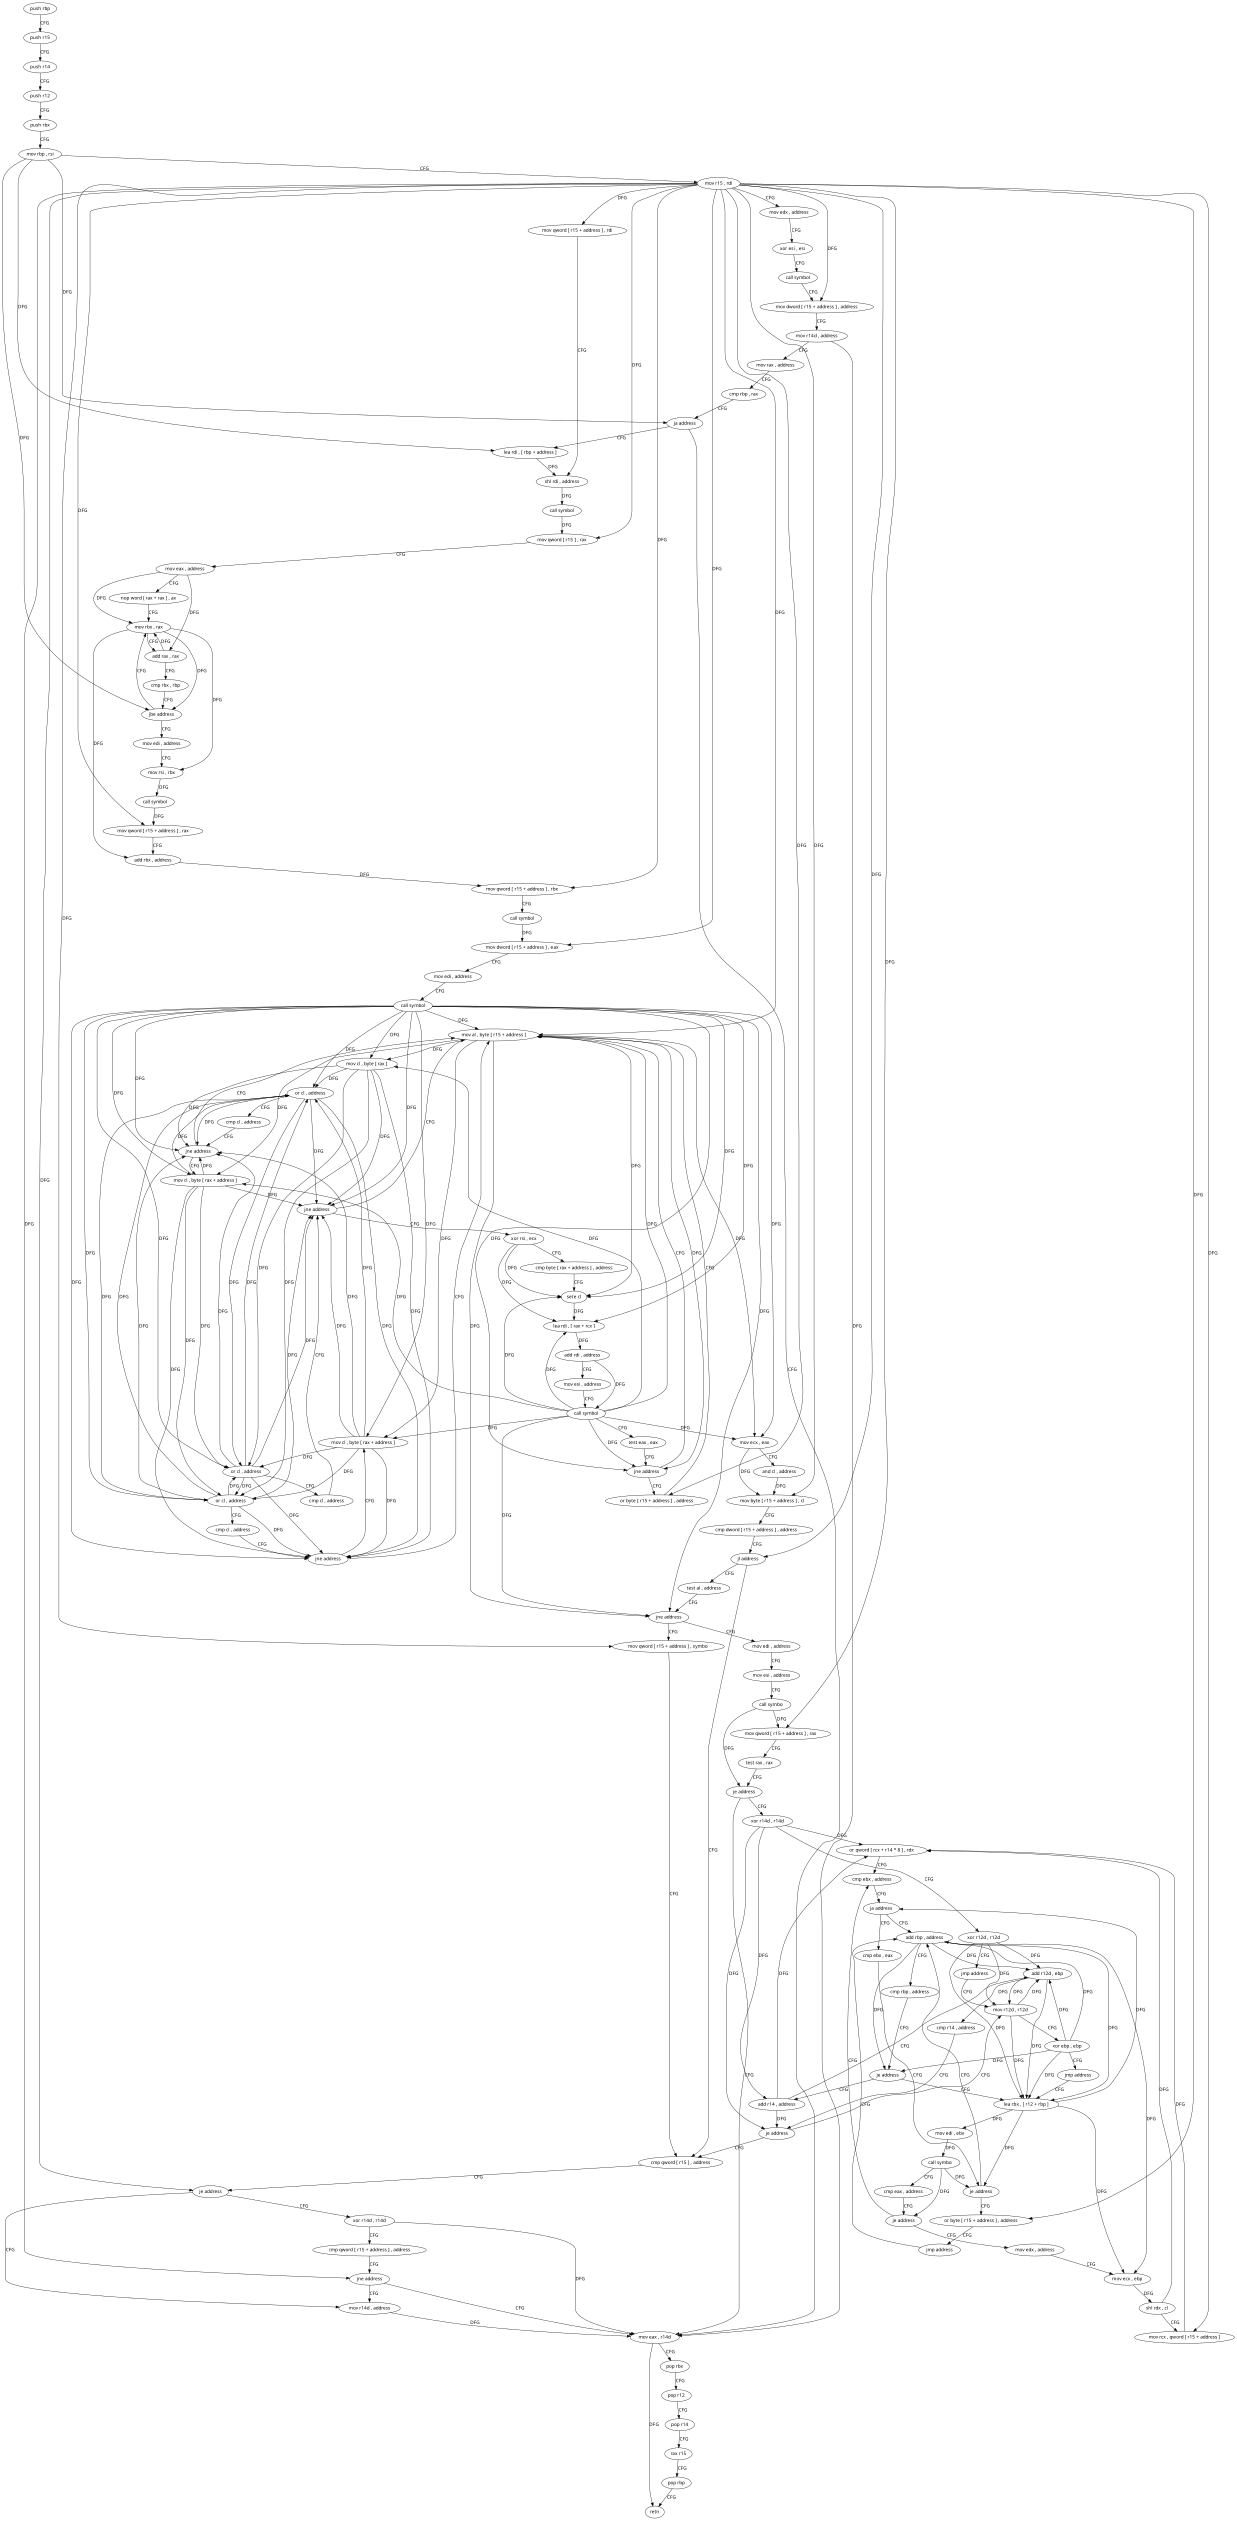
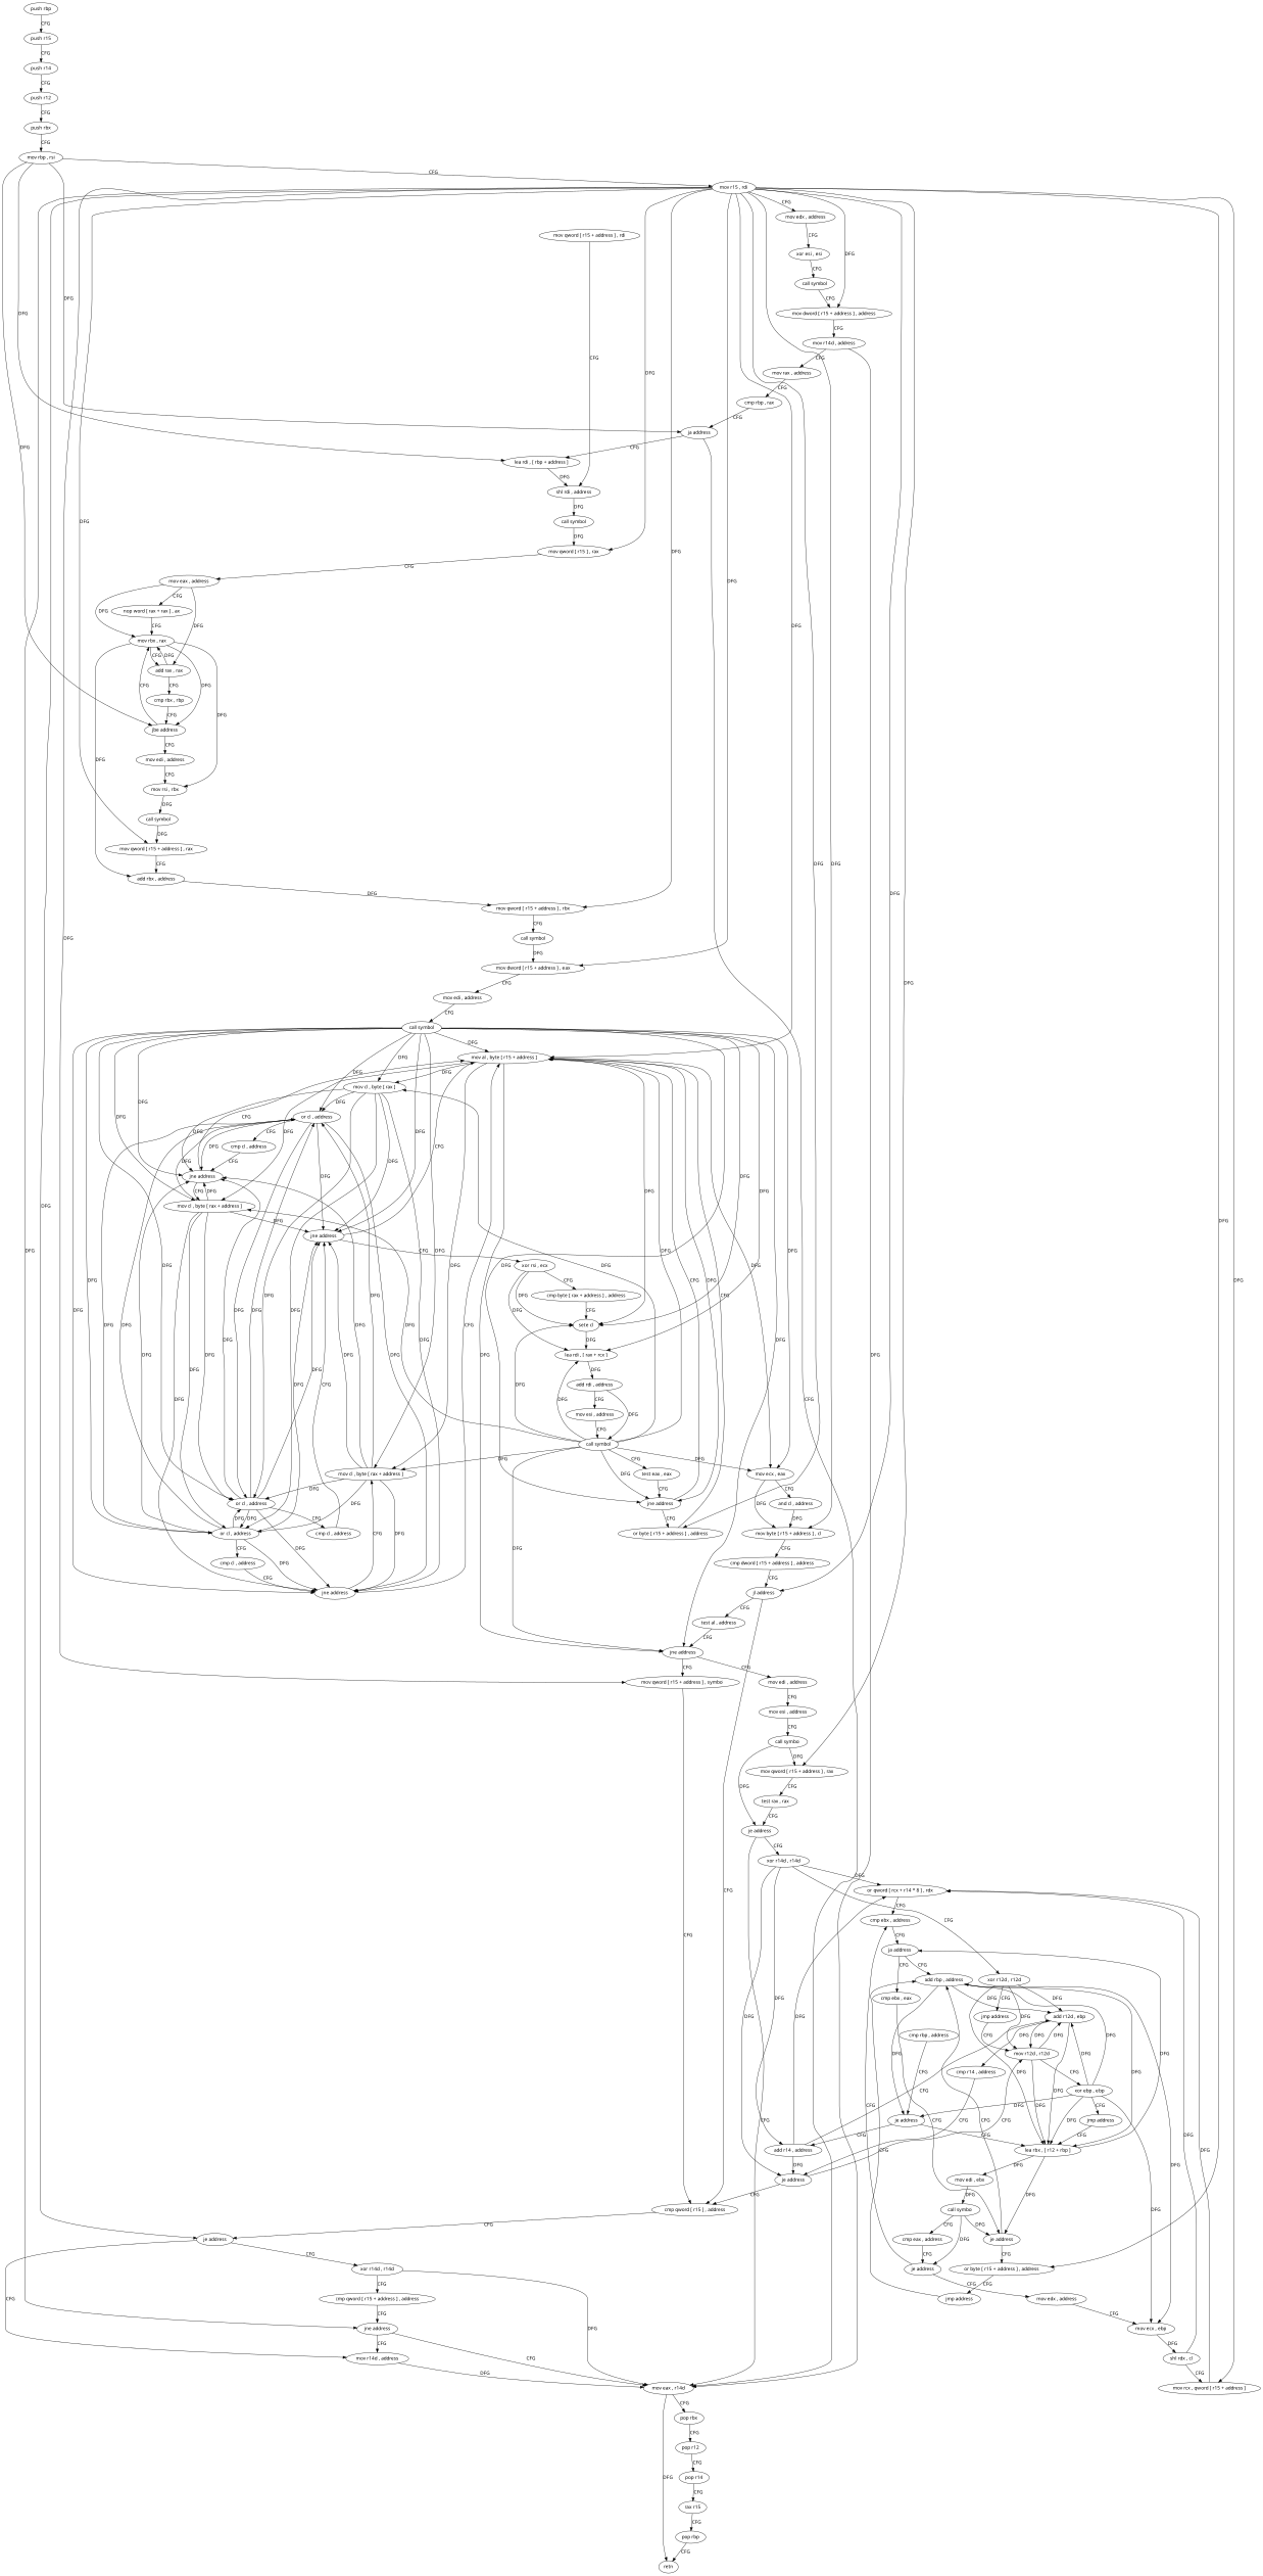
  digraph {
    fontname="Noto Sans"
    node [fontname="Noto Sans"]
    edge [fontname="Noto Sans"]
    n1 [label="push rbp"]
    n2 [label="push r15"]
    n3 [label="push r14"]
    n4 [label="push r12"]
    n5 [label="push rbx"]
    n6 [label="mov rbp , rsi"]
    n7 [label="mov r15 , rdi"]
    n8 [label="ja address"]
    n9 [label="lea rdi , [ rbp + address ]"]
    n10 [label="jbe address"]
    n11 [label="mov edx , address"]
    n12 [label="mov dword [ r15 + address ] , address"]
    n13 [label="mov qword [ r15 + address ] , rdi"]
    n14 [label="mov qword [ r15 ] , rax"]
    n15 [label="mov qword [ r15 + address ] , rax"]
    n16 [label="mov qword [ r15 + address ] , rbx"]
    n17 [label="mov dword [ r15 + address ] , eax"]
    n18 [label="mov al , byte [ r15 + address ]"]
    n19 [label="mov byte [ r15 + address ] , cl"]
    n20 [label="jl address"]
    n21 [label="je address"]
    n22 [label="mov qword [ r15 + address ] , symbol"]
    n23 [label="jne address"]
    n24 [label="mov qword [ r15 + address ] , rax"]
    n25 [label="or byte [ r15 + address ] , address"]
    n26 [label="mov rcx , qword [ r15 + address ]"]
    n27 [label="or byte [ r15 + address ] , address"]
    n28 [label="mov eax , r14d"]
    n29 [label="shl rdi , address"]
    n30 [label="mov rbx , rax"]
    n31 [label="mov edi , address"]
    n32 [label="xor esi , esi"]
    n33 [label="mov r14d , address"]
    n34 [label="mov eax , address"]
    n35 [label="add rbx , address"]
    n36 [label="call symbol"]
    n37 [label="mov edi , address"]
    n38 [label="mov cl , byte [ rax ]"]
    n39 [label="mov cl , byte [ rax + address ]"]
    n40 [label="mov ecx , eax"]
    n41 [label="mov cl , byte [ rax + address ]"]
    n42 [label="jne address"]
    n43 [label="sete cl"]
    n44 [label="jne address"]
    n45 [label="cmp dword [ r15 + address ] , address"]
    n46 [label="cmp qword [ r15 ] , address"]
    n47 [label="test al , address"]
    n48 [label="mov r14d , address"]
    n49 [label="xor r14d , r14d"]
    n50 [label="test rax , rax"]
    n51 [label="or qword [ rcx + r14 * 8 ] , rdx"]
    n52 [label="jmp address"]
    n53 [label="call symbol"]
    n54 [label="mov rax , address"]
    n55 [label="cmp rbp , rax"]
    n56 [label="pop rbx"]
    n57 [label=retn]
    n58 [label="pop r12"]
    n59 [label="call symbol"]
    n60 [label="pop r14"]
    n61 [label="rax r15"]
    n62 [label="pop rbp"]
    n63 [label="nop word [ rax + rax ] , ax"]
    n64 [label="add rax , rax"]
    n65 [label="mov rsi , rbx"]
    n66 [label="cmp rbx , rbp"]
    n67 [label="call symbol"]
    n68 [label="call symbol"]
    n69 [label="or cl , address"]
    n70 [label="jne address"]
    n71 [label="or cl , address"]
    n72 [label="jne address"]
    n73 [label="or cl , address"]
    n74 [label="jne address"]
    n75 [label="lea rdi , [ rax + rcx ]"]
    n76 [label="cmp cl , address"]
    n77 [label="and cl , address"]
    n78 [label="cmp cl , address"]
    n79 [label="mov edi , address"]
    n80 [label="cmp cl , address"]
    n81 [label="xor rsi , ecx"]
    n82 [label="add rdi , address"]
    n83 [label="cmp qword [ r15 + address ] , address"]
    n84 [label="mov esi , address"]
    n85 [label="call symbol"]
    n86 [label="cmp byte [ rax + address ] , address"]
    n87 [label="je address"]
    n88 [label="xor r14d , r14d"]
    n89 [label="xor r12d , r12d"]
    n90 [label="add r14 , address"]
    n91 [label="je address"]
    n92 [label="jmp address"]
    n93 [label="mov r12d , r12d"]
    n94 [label="lea rbx , [ r12 + rbp ]"]
    n95 [label="add r12d , ebp"]
    n96 [label="cmp ebx , address"]
    n97 [label="mov esi , address"]
    n98 [label="call symbol"]
    n99 [label="test eax , eax"]
    n100 [label="xor ebp , ebp"]
    n101 [label="mov edi , ebx"]
    n102 [label="ja address"]
    n103 [label="je address"]
    n104 [label="cmp r14 , address"]
    n105 [label="jmp address"]
    n106 [label="add rbp , address"]
    n107 [label="mov ecx , ebp"]
    n108 [label="je address"]
    n109 [label="cmp rbp , address"]
    n110 [label="shl rdx , cl"]
    n111 [label="call symbol"]
    n112 [label="cmp ebx , eax"]
    n113 [label="cmp eax , address"]
    n114 [label="je address"]
    n115 [label="mov edx , address"]
    n1 -> n2 [label=CFG]
    n2 -> n3 [label=CFG]
    n3 -> n4 [label=CFG]
    n4 -> n5 [label=CFG]
    n5 -> n6 [label=CFG]
    n6 -> n7 [label=CFG]
    n6 -> n8 [label=DFG]
    n6 -> n9 [label=DFG]
    n6 -> n10 [label=DFG]
    n7 -> n11 [label=CFG]
    n7 -> n12 [label=DFG]
-   n7 -> n13 [label=DFG]
    n7 -> n14 [label=DFG]
    n7 -> n15 [label=DFG]
    n7 -> n16 [label=DFG]
    n7 -> n17 [label=DFG]
    n7 -> n18 [label=DFG]
    n7 -> n19 [label=DFG]
    n7 -> n20 [label=DFG]
    n7 -> n21 [label=DFG]
    n7 -> n22 [label=DFG]
    n7 -> n23 [label=DFG]
    n7 -> n24 [label=DFG]
    n7 -> n25 [label=DFG]
    n7 -> n26 [label=DFG]
    n7 -> n27 [label=DFG]
    n8 -> n9 [label=CFG]
    n8 -> n28 [label=CFG]
    n9 -> n29 [label=DFG]
    n10 -> n30 [label=CFG]
    n10 -> n31 [label=CFG]
    n11 -> n32 [label=CFG]
    n12 -> n33 [label=CFG]
    n13 -> n29 [label=CFG]
    n14 -> n34 [label=CFG]
    n15 -> n35 [label=CFG]
    n16 -> n36 [label=CFG]
    n17 -> n37 [label=CFG]
    n18 -> n38 [label=DFG]
    n18 -> n39 [label=DFG]
    n18 -> n40 [label=DFG]
    n18 -> n41 [label=DFG]
    n18 -> n42 [label=DFG]
    n18 -> n43 [label=DFG]
    n18 -> n44 [label=DFG]
    n19 -> n45 [label=CFG]
    n20 -> n46 [label=CFG]
    n20 -> n47 [label=CFG]
    n21 -> n48 [label=CFG]
    n21 -> n49 [label=CFG]
    n22 -> n46 [label=CFG]
    n23 -> n28 [label=CFG]
    n23 -> n48 [label=CFG]
    n24 -> n50 [label=CFG]
    n25 -> n18 [label=CFG]
    n26 -> n51 [label=DFG]
    n27 -> n52 [label=CFG]
    n28 -> n56 [label=CFG]
    n28 -> n57 [label=DFG]
    n29 -> n59 [label=DFG]
    n30 -> n10 [label=DFG]
    n30 -> n35 [label=DFG]
    n30 -> n64 [label=CFG]
    n30 -> n65 [label=DFG]
    n31 -> n65 [label=CFG]
    n32 -> n53 [label=CFG]
    n33 -> n28 [label=DFG]
    n33 -> n54 [label=CFG]
    n34 -> n30 [label=DFG]
    n34 -> n63 [label=CFG]
    n34 -> n64 [label=DFG]
    n35 -> n16 [label=DFG]
    n36 -> n17 [label=DFG]
    n37 -> n68 [label=CFG]
    n38 -> n69 [label=DFG]
    n38 -> n70 [label=DFG]
    n38 -> n71 [label=DFG]
    n38 -> n72 [label=DFG]
    n38 -> n73 [label=DFG]
    n38 -> n74 [label=DFG]
    n39 -> n69 [label=DFG]
    n39 -> n70 [label=DFG]
    n39 -> n71 [label=DFG]
    n39 -> n72 [label=DFG]
    n39 -> n73 [label=DFG]
    n39 -> n74 [label=DFG]
    n40 -> n19 [label=DFG]
    n40 -> n77 [label=CFG]
    n41 -> n69 [label=DFG]
    n41 -> n70 [label=DFG]
    n41 -> n71 [label=DFG]
    n41 -> n72 [label=DFG]
    n41 -> n73 [label=DFG]
    n41 -> n74 [label=DFG]
    n42 -> n22 [label=CFG]
    n42 -> n79 [label=CFG]
    n43 -> n75 [label=DFG]
    n44 -> n18 [label=CFG]
    n44 -> n25 [label=CFG]
    n45 -> n20 [label=CFG]
    n46 -> n21 [label=CFG]
    n47 -> n42 [label=CFG]
    n48 -> n28 [label=DFG]
    n49 -> n28 [label=DFG]
    n49 -> n83 [label=CFG]
    n50 -> n87 [label=CFG]
    n51 -> n96 [label=CFG]
    n52 -> n106 [label=CFG]
    n53 -> n12 [label=CFG]
    n54 -> n55 [label=CFG]
    n55 -> n8 [label=CFG]
    n56 -> n58 [label=CFG]
    n58 -> n60 [label=CFG]
    n59 -> n14 [label=DFG]
    n60 -> n61 [label=CFG]
    n61 -> n62 [label=CFG]
    n62 -> n57 [label=CFG]
    n63 -> n30 [label=CFG]
    n64 -> n30 [label=DFG]
    n64 -> n66 [label=CFG]
    n65 -> n67 [label=DFG]
    n66 -> n10 [label=CFG]
    n67 -> n15 [label=DFG]
    n68 -> n18 [label=DFG]
    n68 -> n38 [label=DFG]
    n68 -> n39 [label=DFG]
    n68 -> n40 [label=DFG]
    n68 -> n41 [label=DFG]
    n68 -> n42 [label=DFG]
    n68 -> n43 [label=DFG]
    n68 -> n44 [label=DFG]
    n68 -> n69 [label=DFG]
    n68 -> n70 [label=DFG]
    n68 -> n71 [label=DFG]
    n68 -> n72 [label=DFG]
    n68 -> n73 [label=DFG]
    n68 -> n74 [label=DFG]
    n68 -> n75 [label=DFG]
    n69 -> n70 [label=DFG]
    n69 -> n71 [label=DFG]
    n69 -> n72 [label=DFG]
    n69 -> n73 [label=DFG]
    n69 -> n74 [label=DFG]
    n69 -> n76 [label=CFG]
    n70 -> n18 [label=CFG]
    n70 -> n39 [label=CFG]
    n71 -> n69 [label=DFG]
    n71 -> n70 [label=DFG]
    n71 -> n72 [label=DFG]
    n71 -> n73 [label=DFG]
    n71 -> n74 [label=DFG]
    n71 -> n78 [label=CFG]
    n72 -> n18 [label=CFG]
    n72 -> n41 [label=CFG]
    n73 -> n69 [label=DFG]
    n73 -> n70 [label=DFG]
    n73 -> n71 [label=DFG]
    n73 -> n72 [label=DFG]
    n73 -> n74 [label=DFG]
    n73 -> n80 [label=CFG]
    n74 -> n18 [label=CFG]
    n74 -> n81 [label=CFG]
    n75 -> n82 [label=DFG]
    n76 -> n70 [label=CFG]
    n77 -> n19 [label=DFG]
    n78 -> n72 [label=CFG]
    n79 -> n84 [label=CFG]
    n80 -> n74 [label=CFG]
    n81 -> n43 [label=DFG]
    n81 -> n75 [label=DFG]
    n81 -> n86 [label=CFG]
    n82 -> n97 [label=CFG]
    n82 -> n98 [label=DFG]
    n83 -> n23 [label=CFG]
    n84 -> n85 [label=CFG]
    n85 -> n24 [label=DFG]
    n85 -> n87 [label=DFG]
    n86 -> n43 [label=CFG]
    n87 -> n28 [label=CFG]
    n87 -> n88 [label=CFG]
    n88 -> n51 [label=DFG]
    n88 -> n89 [label=CFG]
    n88 -> n90 [label=DFG]
    n88 -> n91 [label=DFG]
    n89 -> n92 [label=CFG]
    n89 -> n93 [label=DFG]
    n89 -> n94 [label=DFG]
    n89 -> n95 [label=DFG]
    n90 -> n51 [label=DFG]
    n90 -> n91 [label=DFG]
    n90 -> n95 [label=CFG]
    n91 -> n46 [label=CFG]
    n91 -> n93 [label=CFG]
    n92 -> n93 [label=CFG]
    n93 -> n94 [label=DFG]
    n93 -> n95 [label=DFG]
    n93 -> n100 [label=CFG]
    n94 -> n101 [label=DFG]
    n94 -> n102 [label=DFG]
    n94 -> n103 [label=DFG]
    n95 -> n93 [label=DFG]
    n95 -> n94 [label=DFG]
    n95 -> n104 [label=DFG]
    n96 -> n102 [label=CFG]
    n97 -> n98 [label=CFG]
    n98 -> n18 [label=DFG]
    n98 -> n38 [label=DFG]
    n98 -> n39 [label=DFG]
    n98 -> n40 [label=DFG]
    n98 -> n41 [label=DFG]
    n98 -> n42 [label=DFG]
    n98 -> n43 [label=DFG]
    n98 -> n44 [label=DFG]
    n98 -> n75 [label=DFG]
    n98 -> n99 [label=CFG]
    n99 -> n44 [label=CFG]
    n100 -> n94 [label=DFG]
    n100 -> n95 [label=DFG]
    n100 -> n105 [label=CFG]
    n100 -> n106 [label=DFG]
-   n94 -> n107 [label=DFG]
+   n100 -> n107 [label=DFG]
    n100 -> n108 [label=DFG]
    n101 -> n111 [label=DFG]
    n102 -> n106 [label=CFG]
    n102 -> n112 [label=CFG]
    n103 -> n27 [label=CFG]
    n103 -> n106 [label=CFG]
    n104 -> n91 [label=CFG]
    n105 -> n94 [label=CFG]
    n106 -> n94 [label=DFG]
    n106 -> n95 [label=DFG]
    n106 -> n107 [label=DFG]
    n106 -> n108 [label=DFG]
-   n106 -> n109 [label=CFG]
    n107 -> n110 [label=DFG]
    n108 -> n90 [label=CFG]
    n108 -> n94 [label=CFG]
    n109 -> n108 [label=CFG]
    n110 -> n26 [label=CFG]
    n110 -> n51 [label=DFG]
    n111 -> n103 [label=DFG]
    n111 -> n113 [label=CFG]
    n111 -> n114 [label=DFG]
    n112 -> n103 [label=CFG]
    n113 -> n114 [label=CFG]
    n114 -> n96 [label=CFG]
    n114 -> n115 [label=CFG]
    n115 -> n107 [label=CFG]
  }
